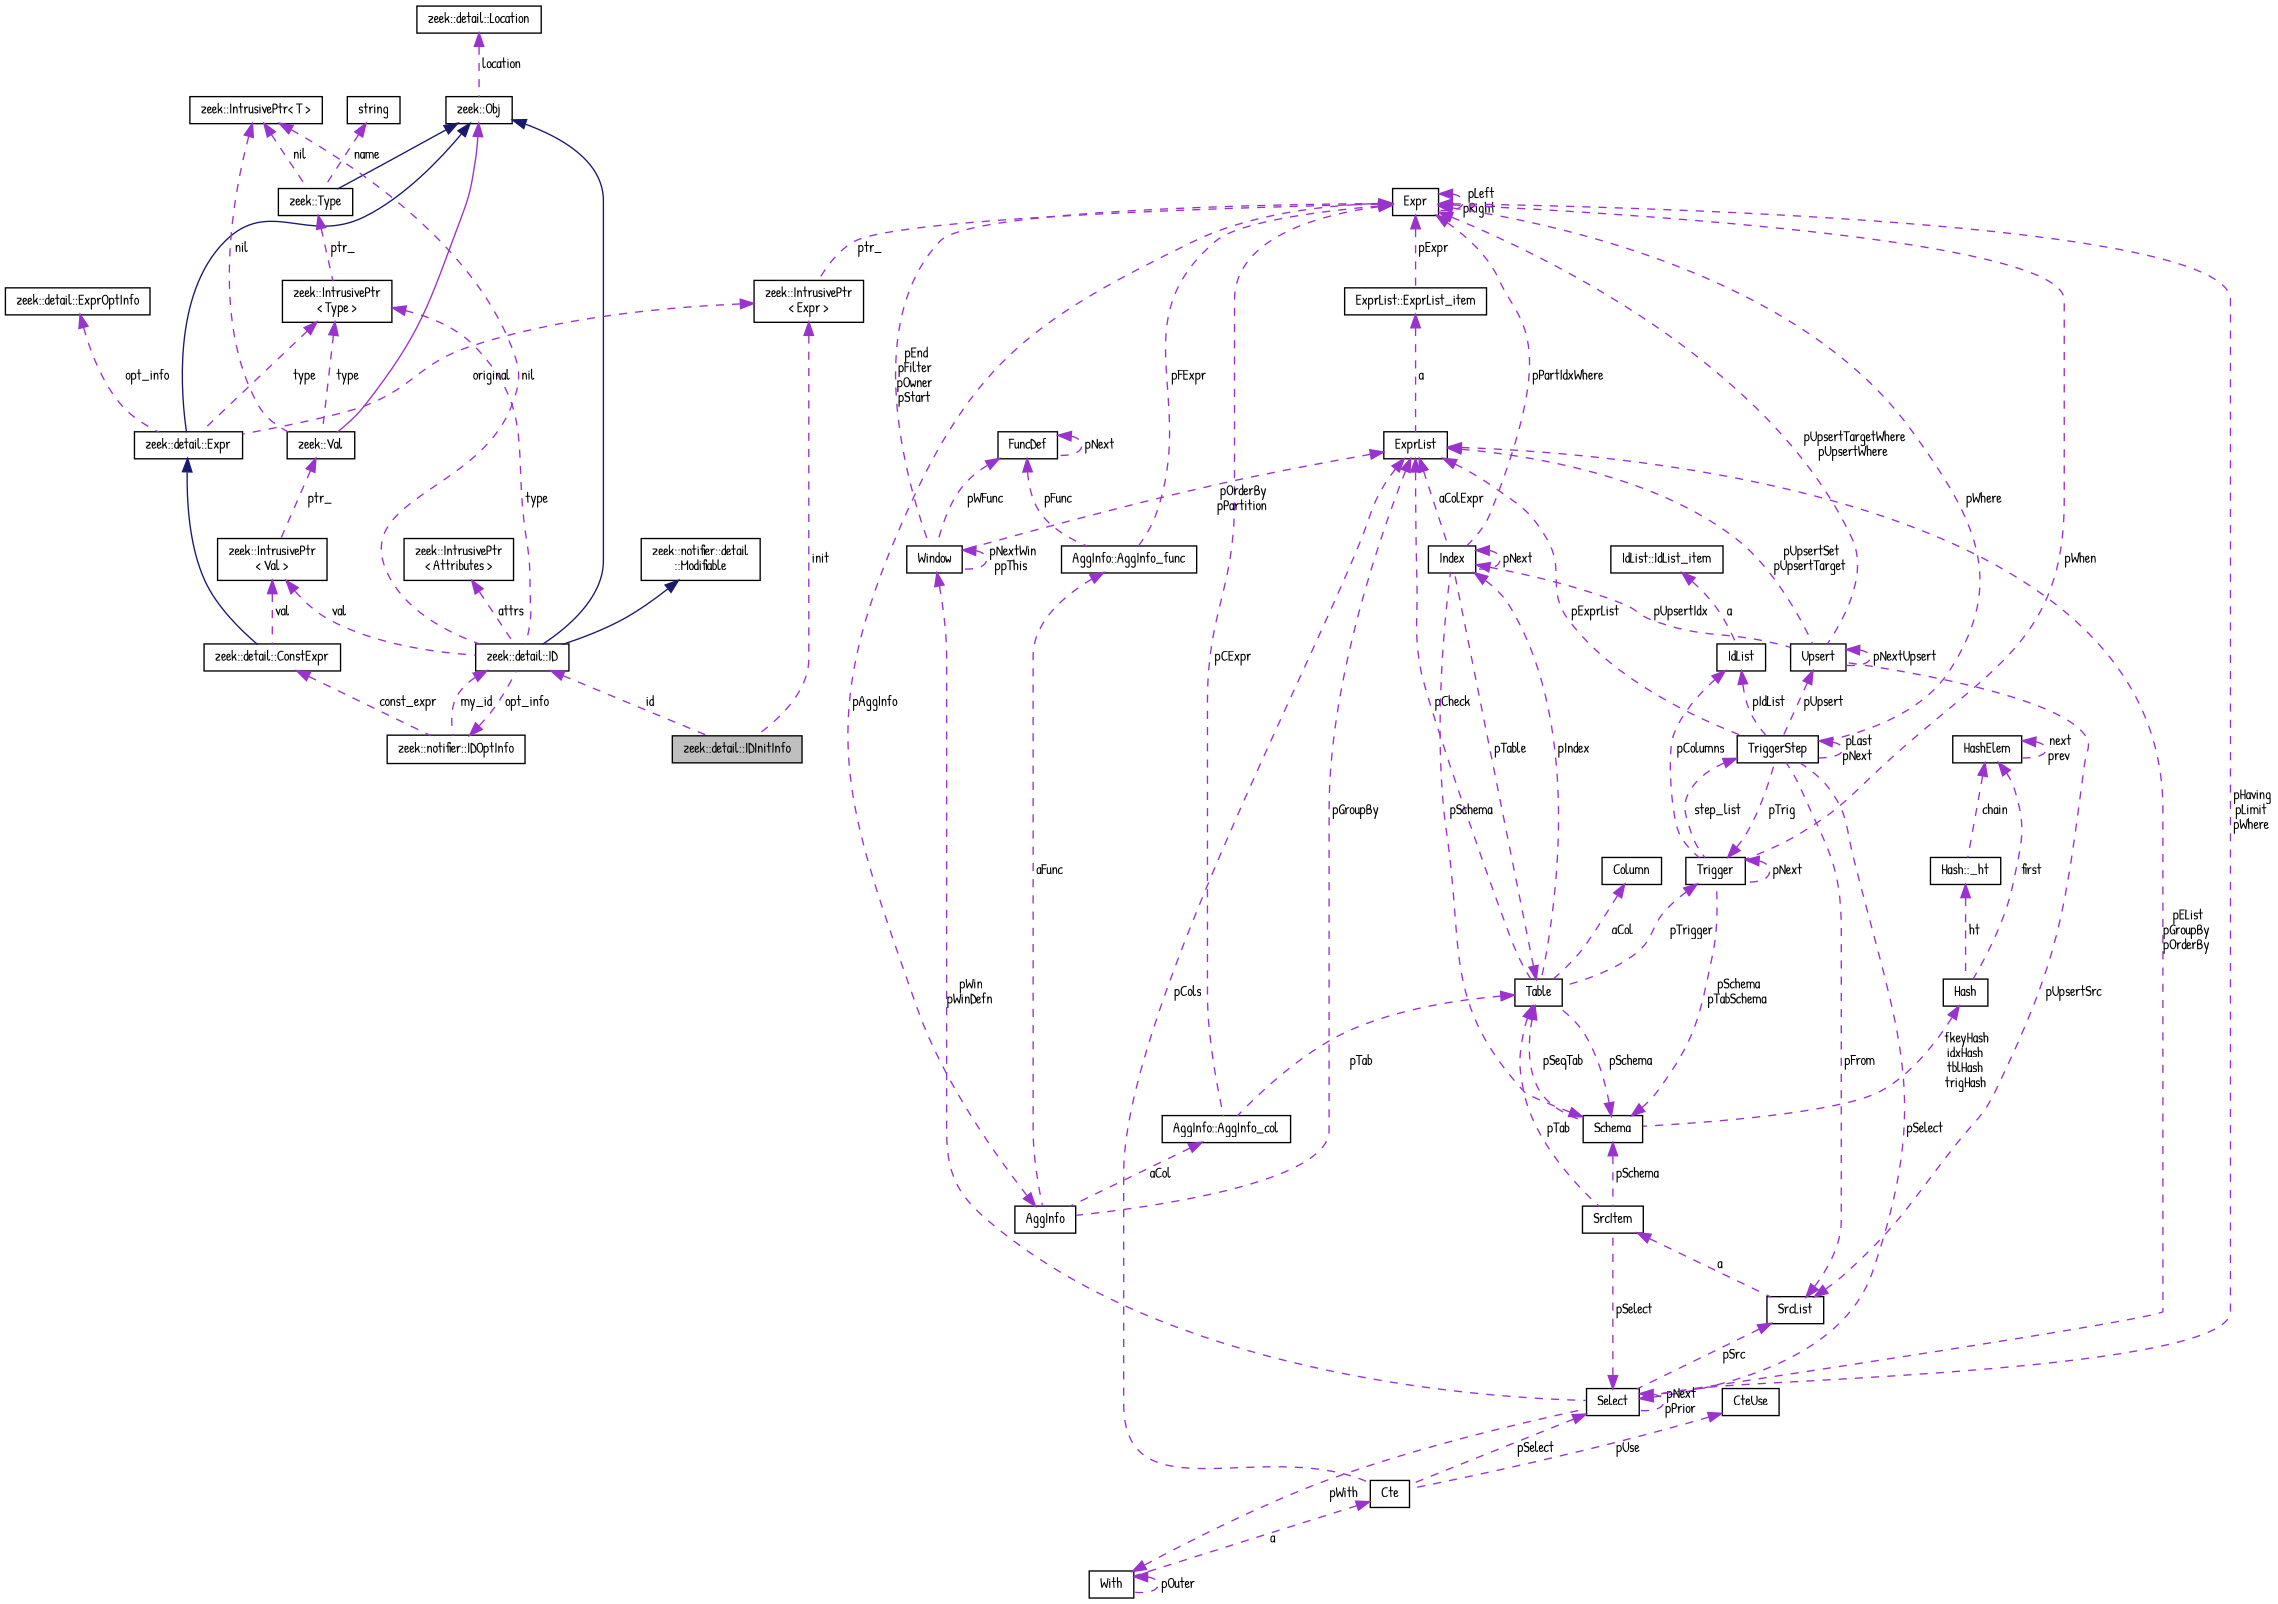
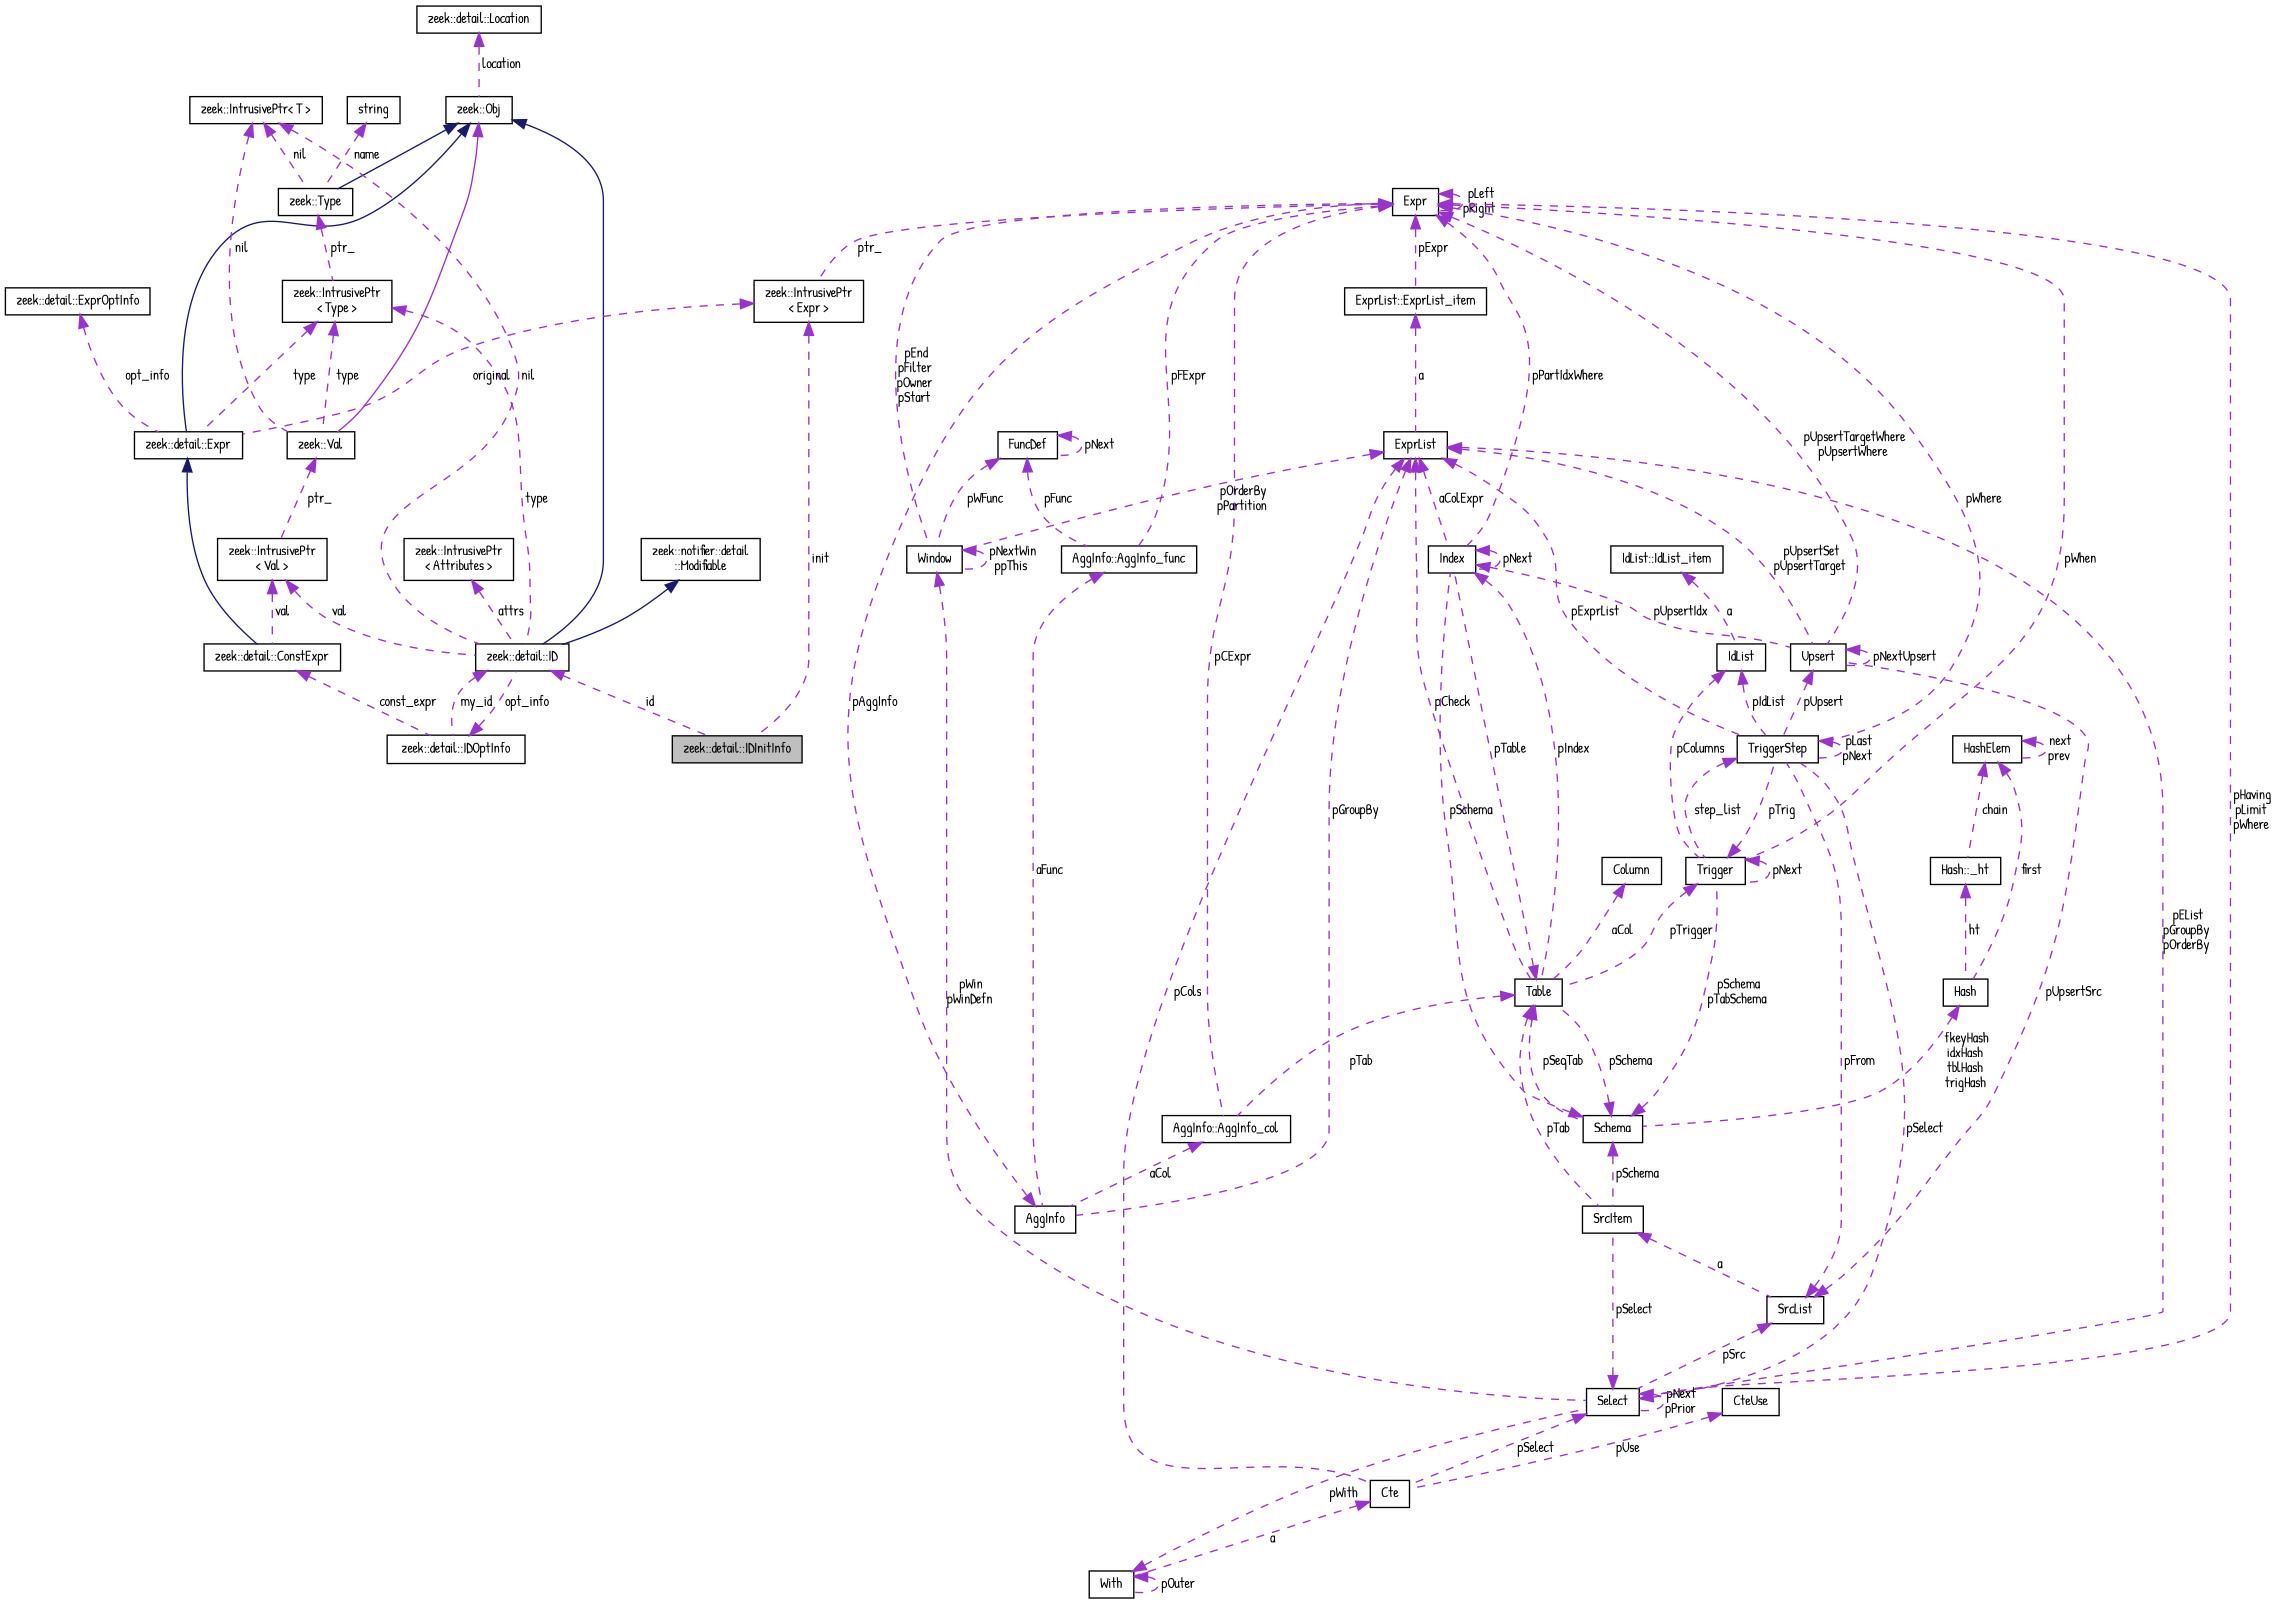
  digraph {
    fontname="Patrick Hand"
    node [color=black fillcolor=white fontname="Patrick Hand" fontsize=10 shape=record style=filled]
    edge [color=darkorchid3 dir=back fontname="Patrick Hand" fontsize=10 labelfontname=Helvetica labelfontsize=10 style=dashed]
    n1 [fillcolor=grey75 fontcolor=black height=0.2 label="zeek::detail::IDInitInfo" width=0.4]
    n2 [height=0.2 label="zeek::detail::ID" width=0.4]
-   n3 [height=0.2 label="zeek::notifier::IDOptInfo" width=0.4]
+   n3 [height=0.2 label="zeek::detail::IDOptInfo" width=0.4]
    n4 [height=0.2 label="zeek::Obj" width=0.4]
    n5 [height=0.2 label="zeek::Type" width=0.4]
    n6 [height=0.2 label="zeek::Val" width=0.4]
    n7 [height=0.2 label="zeek::detail::Expr" width=0.4]
    n8 [height=0.2 label="zeek::IntrusivePtr\l\< Type \>" width=0.4]
    n9 [height=0.2 label="zeek::IntrusivePtr\l\< Val \>" width=0.4]
    n10 [height=0.2 label="zeek::detail::ConstExpr" width=0.4]
    n11 [height=0.2 label="zeek::detail::Location" width=0.4]
    n12 [height=0.2 label="zeek::notifier::detail\l::Modifiable" width=0.4]
    n13 [height=0.2 label="zeek::IntrusivePtr\< T \>" width=0.4]
    n14 [height=0.2 label=string width=0.4]
    n15 [height=0.2 label="zeek::IntrusivePtr\l\< Attributes \>" width=0.4]
    n16 [height=0.2 label="zeek::IntrusivePtr\l\< Expr \>" width=0.4]
    n17 [height=0.2 label=Expr width=0.4]
    n18 [height=0.2 label="ExprList::ExprList_item" width=0.4]
    n19 [height=0.2 label="AggInfo::AggInfo_col" width=0.4]
    n20 [height=0.2 label=Index width=0.4]
    n21 [height=0.2 label=Trigger width=0.4]
    n22 [height=0.2 label=TriggerStep width=0.4]
    n23 [height=0.2 label=Select width=0.4]
    n24 [height=0.2 label=Window width=0.4]
    n25 [height=0.2 label=Upsert width=0.4]
    n26 [height=0.2 label="AggInfo::AggInfo_func" width=0.4]
    n27 [height=0.2 label=ExprList width=0.4]
    n28 [height=0.2 label=AggInfo width=0.4]
    n29 [height=0.2 label=Table width=0.4]
    n30 [height=0.2 label=Cte width=0.4]
    n31 [height=0.2 label=SrcItem width=0.4]
    n32 [height=0.2 label=Schema width=0.4]
    n33 [height=0.2 label=With width=0.4]
    n34 [height=0.2 label=SrcList width=0.4]
    n35 [height=0.2 label=Column width=0.4]
    n36 [height=0.2 label=Hash width=0.4]
    n37 [height=0.2 label=HashElem width=0.4]
    n38 [height=0.2 label="Hash::_ht" width=0.4]
    n39 [height=0.2 label=IdList width=0.4]
    n40 [height=0.2 label="IdList::IdList_item" width=0.4]
    n41 [height=0.2 label=CteUse width=0.4]
    n42 [height=0.2 label=FuncDef width=0.4]
    n43 [height=0.2 label="zeek::detail::ExprOptInfo" width=0.4]
    n2 -> n1 [label=" id"]
    n2 -> n3 [label=" my_id"]
    n3 -> n2 [label=" opt_info"]
    n4 -> n2 [color=midnightblue style=solid]
    n4 -> n5 [color=midnightblue style=solid]
    n4 -> n6 [style=solid]
    n4 -> n7 [color=midnightblue style=solid]
    n5 -> n8 [label=" ptr_"]
    n6 -> n9 [label=" ptr_"]
    n7 -> n10 [color=midnightblue style=solid]
    n8 -> n2 [label=" type"]
    n8 -> n6 [label=" type"]
    n8 -> n7 [label=" type"]
    n9 -> n2 [label=" val"]
    n9 -> n10 [label=" val"]
    n10 -> n3 [label=" const_expr"]
    n11 -> n4 [label=" location"]
    n12 -> n2 [color=midnightblue style=solid]
    n13 -> n2 [label=" nil"]
    n13 -> n5 [label=" nil"]
    n13 -> n6 [label=" nil"]
    n14 -> n5 [label=" name"]
    n15 -> n2 [label=" attrs"]
    n16 -> n1 [label=" init"]
    n16 -> n7 [label=" original"]
    n17 -> n16 [label=" ptr_"]
    n17 -> n17 [label=" pLeft\npRight"]
    n17 -> n18 [label=" pExpr"]
    n17 -> n19 [label=" pCExpr"]
    n17 -> n20 [label=" pPartIdxWhere"]
    n17 -> n21 [label=" pWhen"]
    n17 -> n22 [label=" pWhere"]
    n17 -> n23 [label=" pHaving\npLimit\npWhere"]
    n17 -> n24 [label=" pEnd\npFilter\npOwner\npStart"]
    n17 -> n25 [label=" pUpsertTargetWhere\npUpsertWhere"]
    n17 -> n26 [label=" pFExpr"]
    n18 -> n27 [label=" a"]
    n19 -> n28 [label=" aCol"]
    n20 -> n20 [label=" pNext"]
    n20 -> n25 [label=" pUpsertIdx"]
    n20 -> n29 [label=" pIndex"]
    n21 -> n21 [label=" pNext"]
    n21 -> n22 [label=" pTrig"]
    n21 -> n29 [label=" pTrigger"]
    n22 -> n21 [label=" step_list"]
    n22 -> n22 [label=" pLast\npNext"]
    n23 -> n22 [label=" pSelect"]
    n23 -> n23 [label=" pNext\npPrior"]
    n23 -> n30 [label=" pSelect"]
    n23 -> n31 [label=" pSelect"]
    n24 -> n23 [label=" pWin\npWinDefn"]
    n24 -> n24 [label=" pNextWin\nppThis"]
    n25 -> n22 [label=" pUpsert"]
    n25 -> n25 [label=" pNextUpsert"]
    n26 -> n28 [label=" aFunc"]
    n27 -> n20 [label=" aColExpr"]
    n27 -> n22 [label=" pExprList"]
    n27 -> n23 [label=" pEList\npGroupBy\npOrderBy"]
    n27 -> n24 [label=" pOrderBy\npPartition"]
    n27 -> n25 [label=" pUpsertSet\npUpsertTarget"]
    n27 -> n28 [label=" pGroupBy"]
    n27 -> n29 [label=" pCheck"]
    n27 -> n30 [label=" pCols"]
    n28 -> n17 [label=" pAggInfo"]
    n29 -> n19 [label=" pTab"]
    n29 -> n20 [label=" pTable"]
    n29 -> n31 [label=" pTab"]
    n29 -> n32 [label=" pSeqTab"]
    n30 -> n33 [label=" a"]
    n31 -> n34 [label=" a"]
    n32 -> n20 [label=" pSchema"]
    n32 -> n21 [label=" pSchema\npTabSchema"]
    n32 -> n29 [label=" pSchema"]
    n32 -> n31 [label=" pSchema"]
    n33 -> n23 [label=" pWith"]
    n33 -> n33 [label=" pOuter"]
    n34 -> n22 [label=" pFrom"]
    n34 -> n23 [label=" pSrc"]
    n34 -> n25 [label=" pUpsertSrc"]
    n35 -> n29 [label=" aCol"]
    n36 -> n32 [label=" fkeyHash\nidxHash\ntblHash\ntrigHash"]
    n37 -> n36 [label=" first"]
    n37 -> n37 [label=" next\nprev"]
    n37 -> n38 [label=" chain"]
    n38 -> n36 [label=" ht"]
    n39 -> n21 [label=" pColumns"]
    n39 -> n22 [label=" pIdList"]
    n40 -> n39 [label=" a"]
    n41 -> n30 [label=" pUse"]
    n42 -> n24 [label=" pWFunc"]
    n42 -> n26 [label=" pFunc"]
    n42 -> n42 [label=" pNext"]
    n43 -> n7 [label=" opt_info"]
  }
